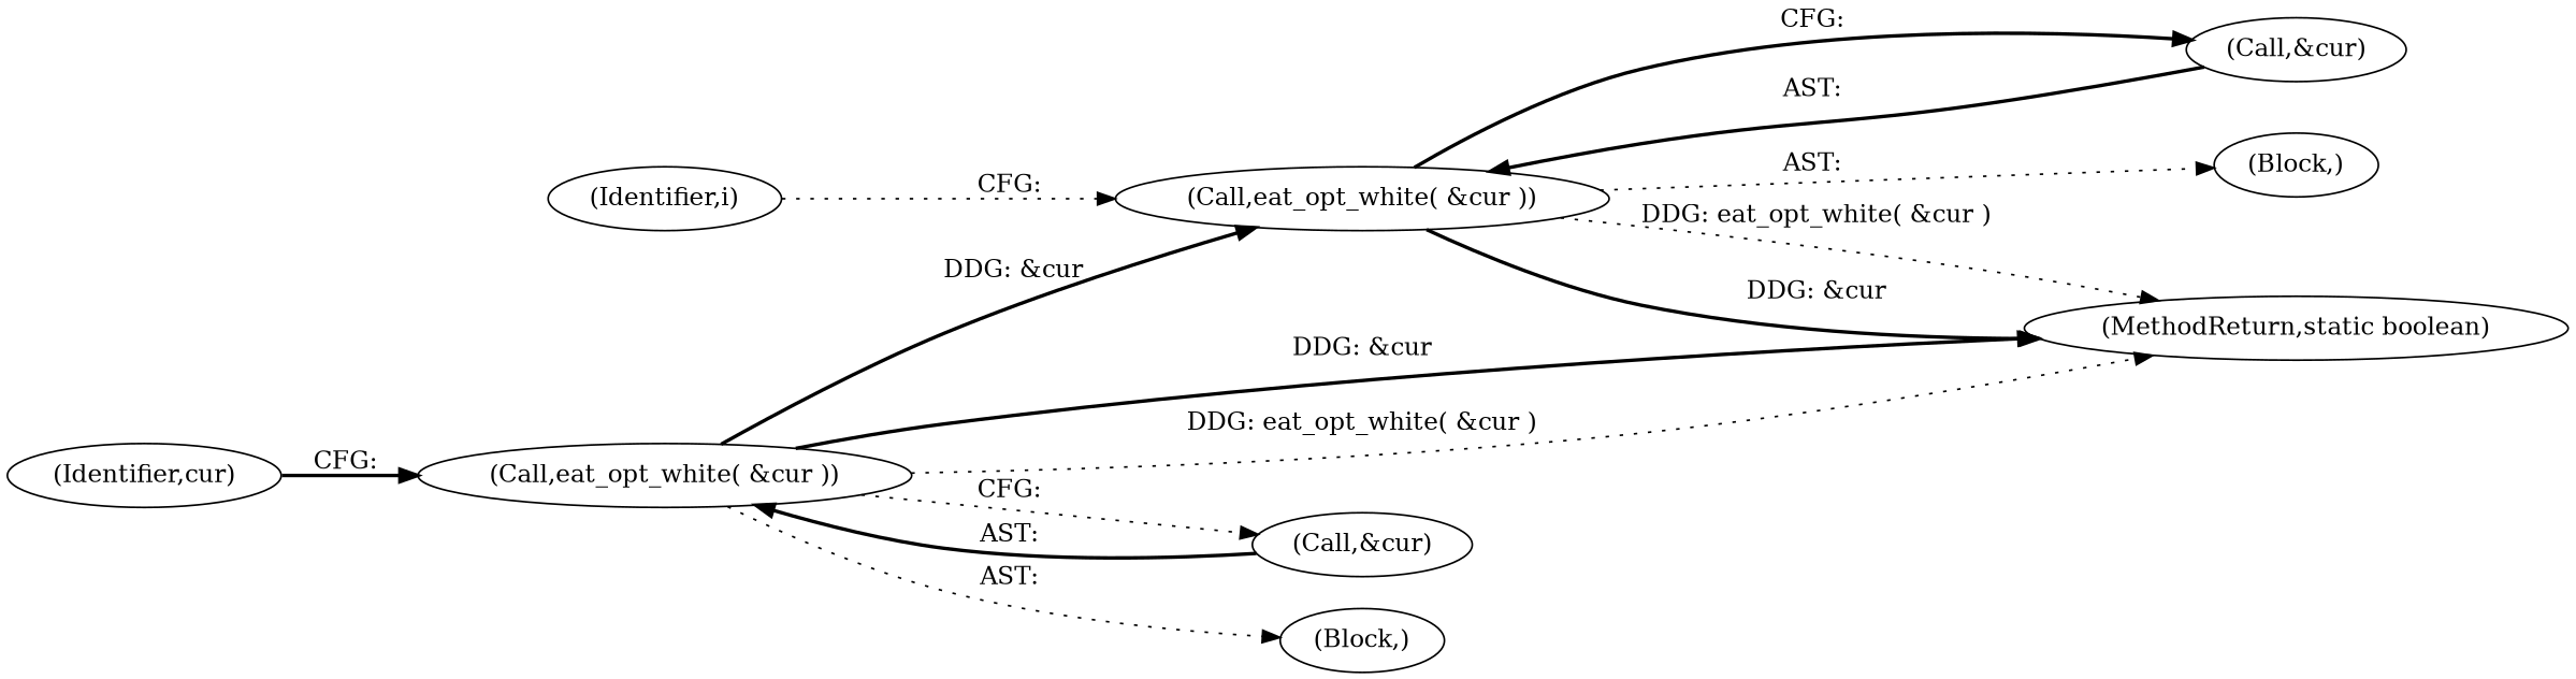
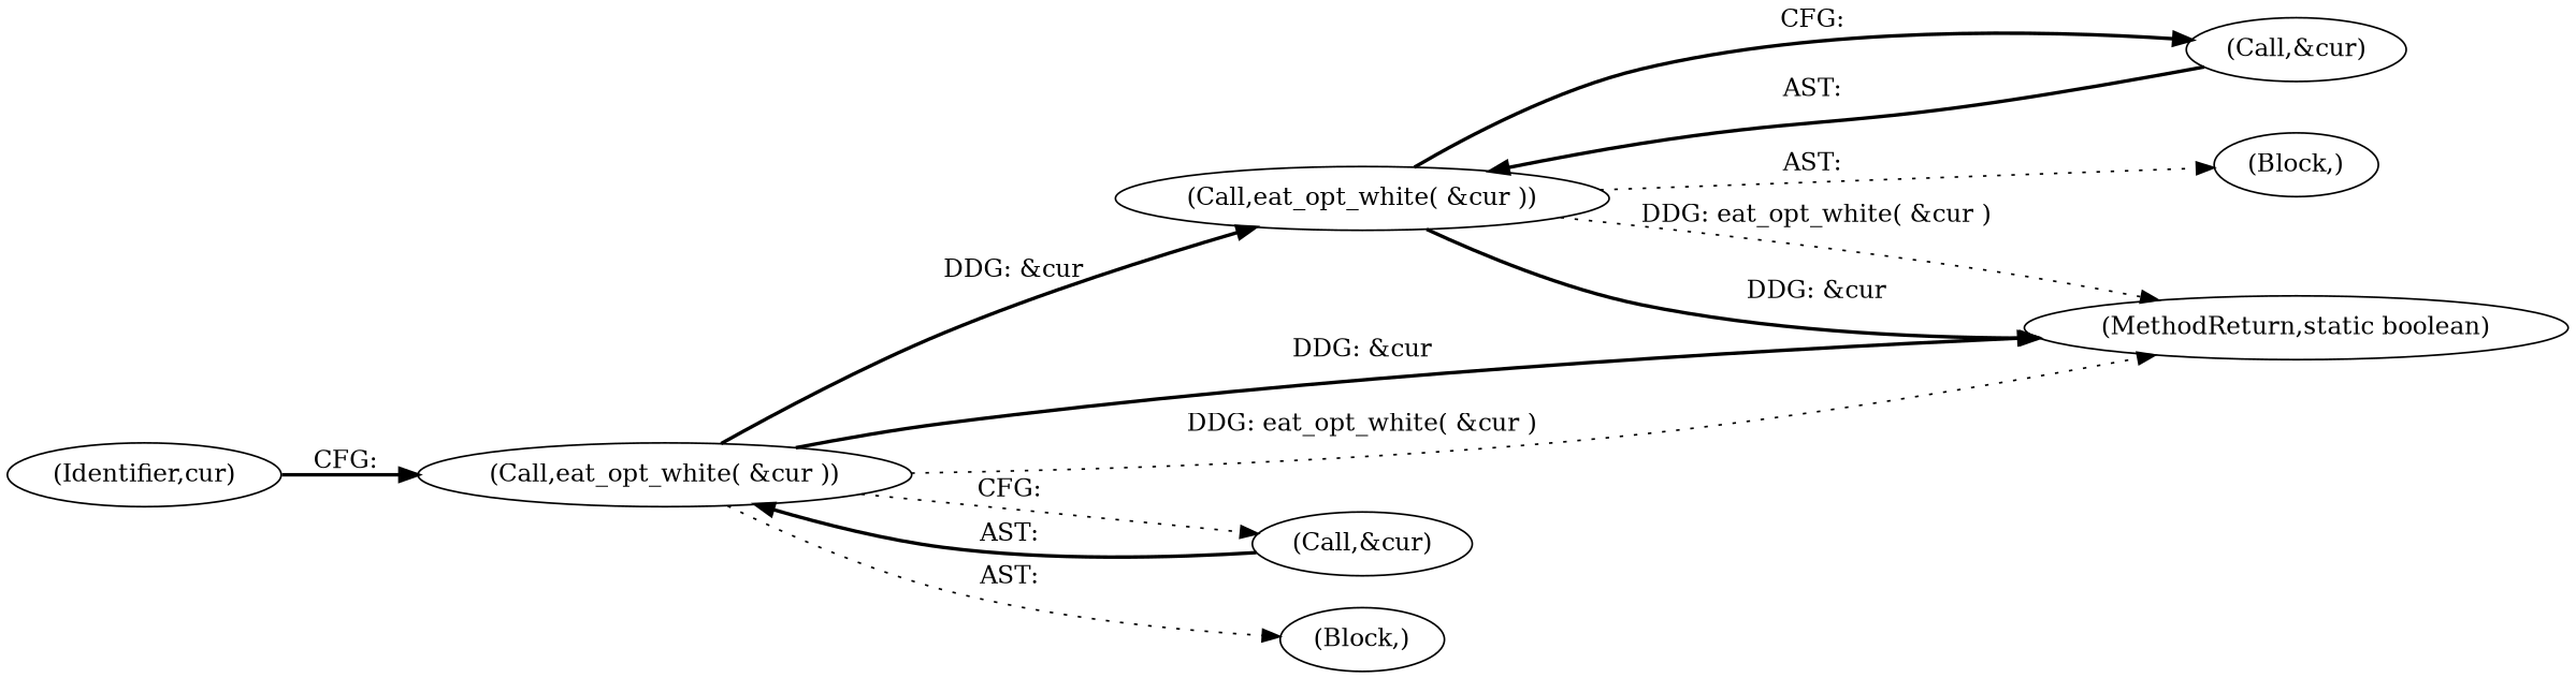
  digraph {
    rankdir=LR
    edge [style=bold]
    n1 [label="(Call,eat_opt_white( &cur ))"]
    n2 [label="(Call,&cur)"]
    n3 [label="(Block,)"]
    n4 [label="(MethodReturn,static boolean)"]
    n5 [label="(Call,eat_opt_white( &cur ))"]
    n6 [label="(Call,&cur)"]
    n7 [label="(Block,)"]
-   n8 [label="(Identifier,i)"]
    n9 [label="(Identifier,cur)"]
    n1 -> n2 [label="CFG: "]
    n1 -> n3 [label="AST: " style=dotted]
    n1 -> n4 [label="DDG: eat_opt_white( &cur )" style=dotted]
    n1 -> n4 [label="DDG: &cur"]
    n2 -> n1 [label="AST: "]
    n5 -> n1 [label="DDG: &cur"]
    n5 -> n4 [label="DDG: &cur"]
    n5 -> n4 [label="DDG: eat_opt_white( &cur )" style=dotted]
    n5 -> n6 [label="CFG: " style=dotted]
    n5 -> n7 [label="AST: " style=dotted]
    n6 -> n5 [label="AST: "]
-   n8 -> n1 [label="CFG: " style=dotted]
    n9 -> n5 [label="CFG: "]
  }
